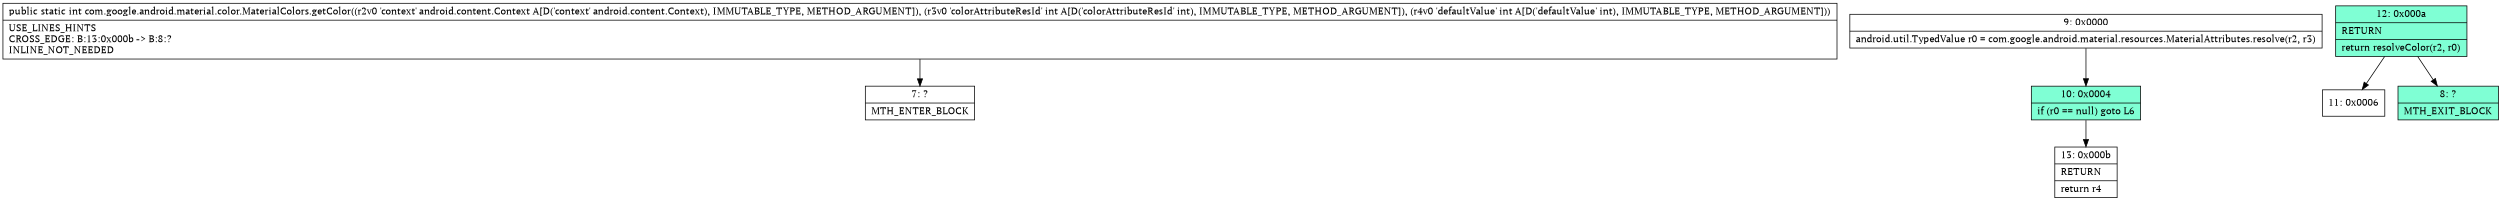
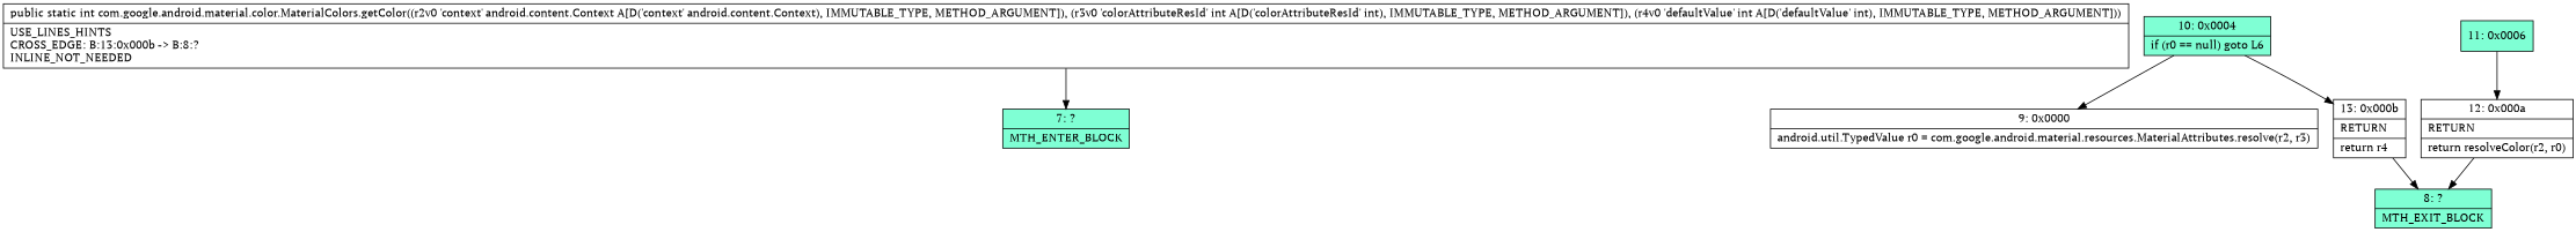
  digraph {
    fontname="PT Serif"
    node [fillcolor=white fontname="PT Serif" shape=record style=filled]
    edge [fontname="PT Serif"]
-   n1 [label="{7\:\ ?|MTH_ENTER_BLOCK\l}"]
+   n1 [fillcolor=aquamarine label="{7\:\ ?|MTH_ENTER_BLOCK\l}"]
    n2 [label="{9\:\ 0x0000|android.util.TypedValue r0 = com.google.android.material.resources.MaterialAttributes.resolve(r2, r3)\l}"]
    n3 [fillcolor=aquamarine label="{10\:\ 0x0004|if (r0 == null) goto L6\l}"]
    n4 [label="{13\:\ 0x000b|RETURN\l|return r4\l}"]
-   n5 [label="{11\:\ 0x0006}"]
-   n6 [fillcolor=aquamarine label="{12\:\ 0x000a|RETURN\l|return resolveColor(r2, r0)\l}"]
+   n5 [fillcolor=aquamarine label="{11\:\ 0x0006}"]
+   n6 [label="{12\:\ 0x000a|RETURN\l|return resolveColor(r2, r0)\l}"]
    n7 [fillcolor=aquamarine label="{8\:\ ?|MTH_EXIT_BLOCK\l}"]
    n8 [label="{public static int com.google.android.material.color.MaterialColors.getColor((r2v0 'context' android.content.Context A[D('context' android.content.Context), IMMUTABLE_TYPE, METHOD_ARGUMENT]), (r3v0 'colorAttributeResId' int A[D('colorAttributeResId' int), IMMUTABLE_TYPE, METHOD_ARGUMENT]), (r4v0 'defaultValue' int A[D('defaultValue' int), IMMUTABLE_TYPE, METHOD_ARGUMENT]))  | USE_LINES_HINTS\lCROSS_EDGE: B:13:0x000b \-\> B:8:?\lINLINE_NOT_NEEDED\l}"]
-   n2 -> n3
+   n3 -> n2
    n3 -> n4
-   n6 -> n5
+   n4 -> n7
+   n5 -> n6
    n6 -> n7
    n8 -> n1
  }
